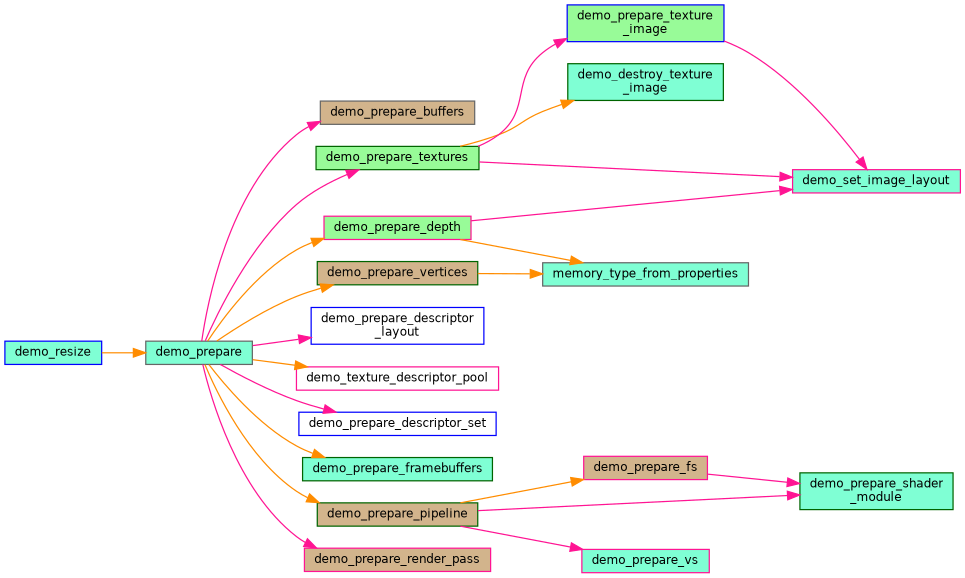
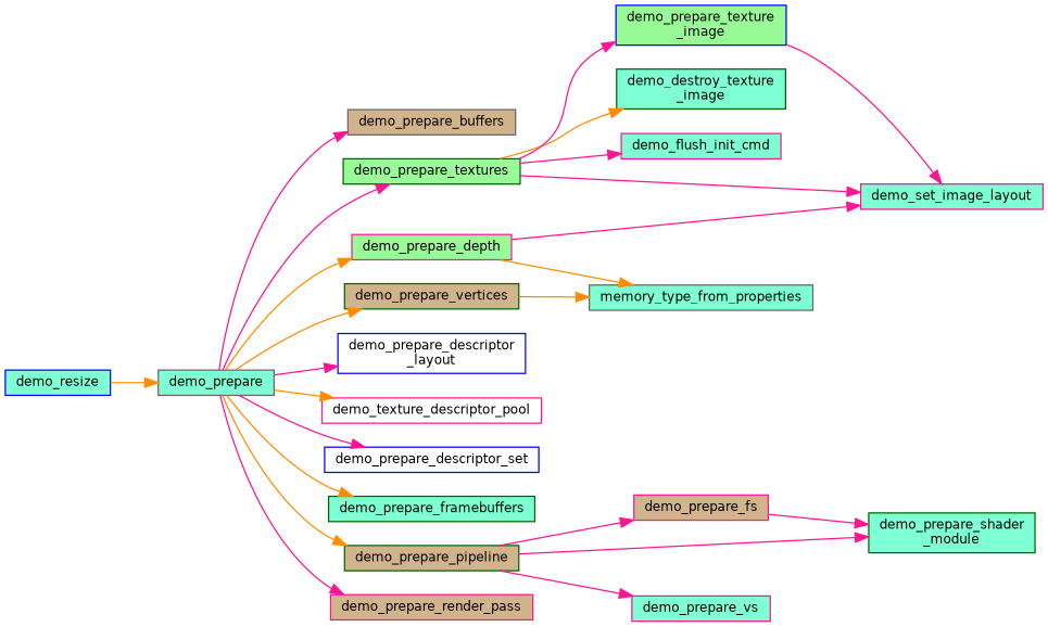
  digraph {
    fontname="DejaVu Sans"
    rankdir=LR
    node [color=deeppink fillcolor=aquamarine fontname="DejaVu Sans" fontsize=10 shape=box style=filled]
    edge [color=deeppink fontname="DejaVu Sans" fontsize=10 labelfontname=Helvetica labelfontsize=10 style=solid]
    n1 [color=blue fontcolor=black height=0.2 label=demo_resize width=0.4]
    n2 [color=gray40 height=0.2 label=demo_prepare width=0.4]
    n3 [color=gray40 fillcolor=tan height=0.2 label=demo_prepare_buffers width=0.4]
    n4 [fillcolor=palegreen height=0.2 label=demo_prepare_depth width=0.4]
    n5 [color=blue fillcolor=white height=0.2 label="demo_prepare_descriptor\l_layout" width=0.4]
    n6 [fillcolor=white height=0.2 label=demo_texture_descriptor_pool width=0.4]
    n7 [color=blue fillcolor=white height=0.2 label=demo_prepare_descriptor_set width=0.4]
    n8 [color=darkgreen height=0.2 label=demo_prepare_framebuffers width=0.4]
    n9 [color=darkgreen fillcolor=tan height=0.2 label=demo_prepare_pipeline width=0.4]
    n10 [fillcolor=tan height=0.2 label=demo_prepare_render_pass width=0.4]
    n11 [color=darkgreen fillcolor=palegreen height=0.2 label=demo_prepare_textures width=0.4]
    n12 [color=darkgreen fillcolor=tan height=0.2 label=demo_prepare_vertices width=0.4]
    n13 [height=0.2 label=demo_set_image_layout width=0.4]
    n14 [color=gray40 height=0.2 label=memory_type_from_properties width=0.4]
    n15 [fillcolor=tan height=0.2 label=demo_prepare_fs width=0.4]
    n16 [height=0.2 label=demo_prepare_vs width=0.4]
    n17 [color=darkgreen height=0.2 label="demo_prepare_shader\l_module" width=0.4]
    n18 [color=darkgreen height=0.2 label="demo_destroy_texture\l_image" width=0.4]
+   n19 [height=0.2 label=demo_flush_init_cmd width=0.4]
    n20 [color=blue fillcolor=palegreen height=0.2 label="demo_prepare_texture\l_image" width=0.4]
    n1 -> n2 [color=darkorange]
    n2 -> n3
    n2 -> n4 [color=darkorange]
    n2 -> n5
    n2 -> n6 [color=darkorange]
    n2 -> n7
    n2 -> n8 [color=darkorange]
    n2 -> n9 [color=darkorange]
    n2 -> n10
    n2 -> n11
    n2 -> n12 [color=darkorange]
    n4 -> n13
    n4 -> n14 [color=darkorange]
-   n9 -> n15 [color=darkorange]
+   n9 -> n15
    n9 -> n16
    n9 -> n17
    n11 -> n13
    n11 -> n18 [color=darkorange]
+   n11 -> n19
    n11 -> n20
    n12 -> n14 [color=darkorange]
    n15 -> n17
    n20 -> n13
  }
